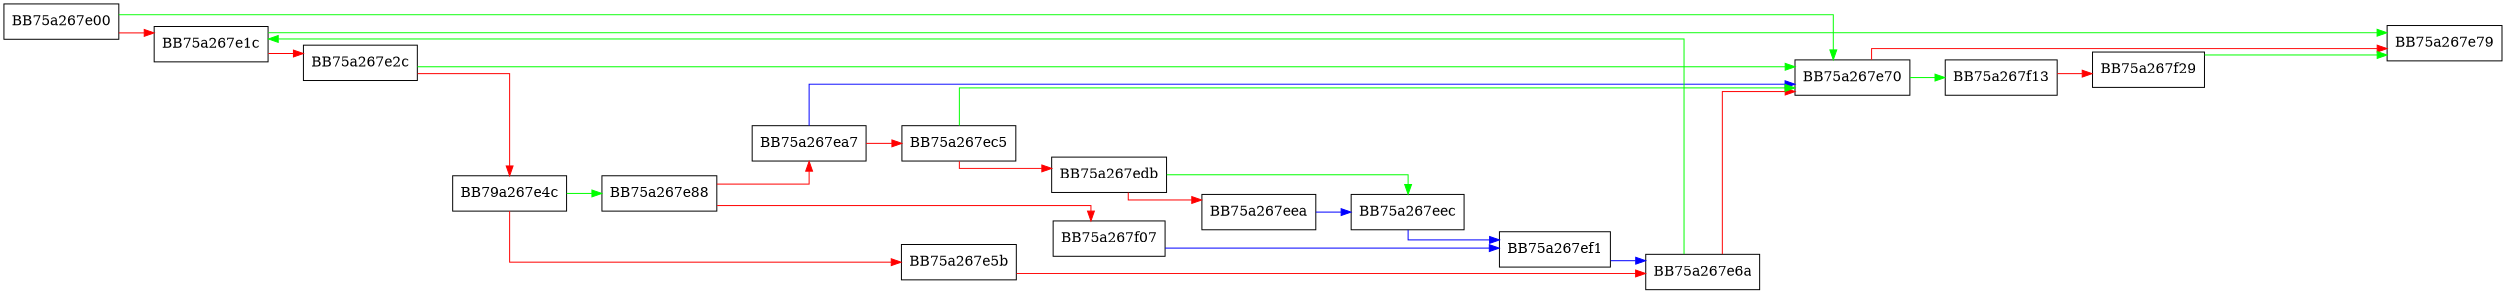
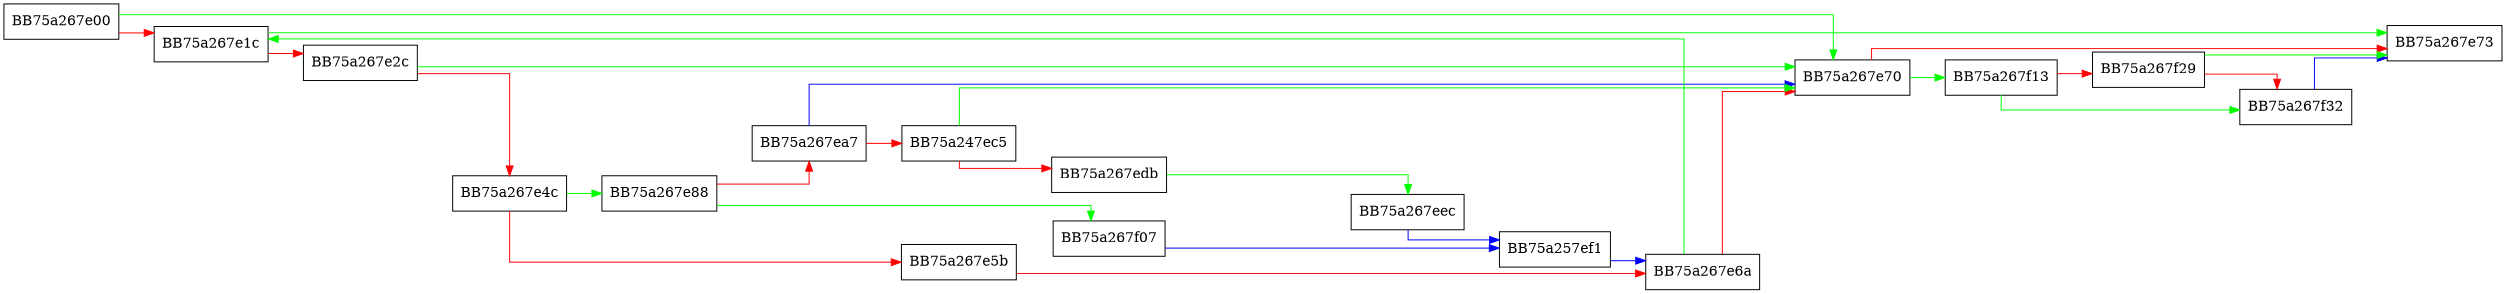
  digraph {
    rankdir=LR
    splines=ortho
    node [shape=box]
    edge [color=red]
    BB75a267e00
    BB75a267e70
    BB75a267e1c
-   BB75a267e79
+   BB75a267e79 [label=BB75a267e73]
    BB75a267f13
    BB75a267e2c
+   BB75a267f32
    BB75a267f29
-   BB75a267e4c [label=BB79a267e4c]
+   BB75a267e4c
    BB75a267e88
    BB75a267e5b
    BB75a267f07
    BB75a267ea7
    BB75a267e6a
-   BB75a267ef1
-   BB75a267ec5
+   BB75a267ef1 [label=BB75a257ef1]
+   BB75a267ec5 [label=BB75a247ec5]
    BB75a267edb
    BB75a267eec
-   BB75a267eea
    BB75a267e00 -> BB75a267e70 [color=green]
    BB75a267e00 -> BB75a267e1c
    BB75a267e70 -> BB75a267e79
    BB75a267e70 -> BB75a267f13 [color=green]
    BB75a267e1c -> BB75a267e79 [color=green]
    BB75a267e1c -> BB75a267e2c
+   BB75a267f13 -> BB75a267f32 [color=green]
    BB75a267f13 -> BB75a267f29
    BB75a267e2c -> BB75a267e70 [color=green]
    BB75a267e2c -> BB75a267e4c
+   BB75a267f32 -> BB75a267e79 [color=blue]
    BB75a267f29 -> BB75a267e79 [color=green]
+   BB75a267f29 -> BB75a267f32
    BB75a267e4c -> BB75a267e88 [color=green]
    BB75a267e4c -> BB75a267e5b
-   BB75a267e88 -> BB75a267f07
+   BB75a267e88 -> BB75a267f07 [color=green]
    BB75a267e88 -> BB75a267ea7
    BB75a267e5b -> BB75a267e6a
    BB75a267f07 -> BB75a267ef1 [color=blue]
    BB75a267ea7 -> BB75a267e70 [color=blue]
    BB75a267ea7 -> BB75a267ec5
    BB75a267e6a -> BB75a267e70
    BB75a267e6a -> BB75a267e1c [color=green]
    BB75a267ef1 -> BB75a267e6a [color=blue]
    BB75a267ec5 -> BB75a267e70 [color=green]
    BB75a267ec5 -> BB75a267edb
    BB75a267edb -> BB75a267eec [color=green]
-   BB75a267edb -> BB75a267eea
    BB75a267eec -> BB75a267ef1 [color=blue]
-   BB75a267eea -> BB75a267eec [color=blue]
  }
